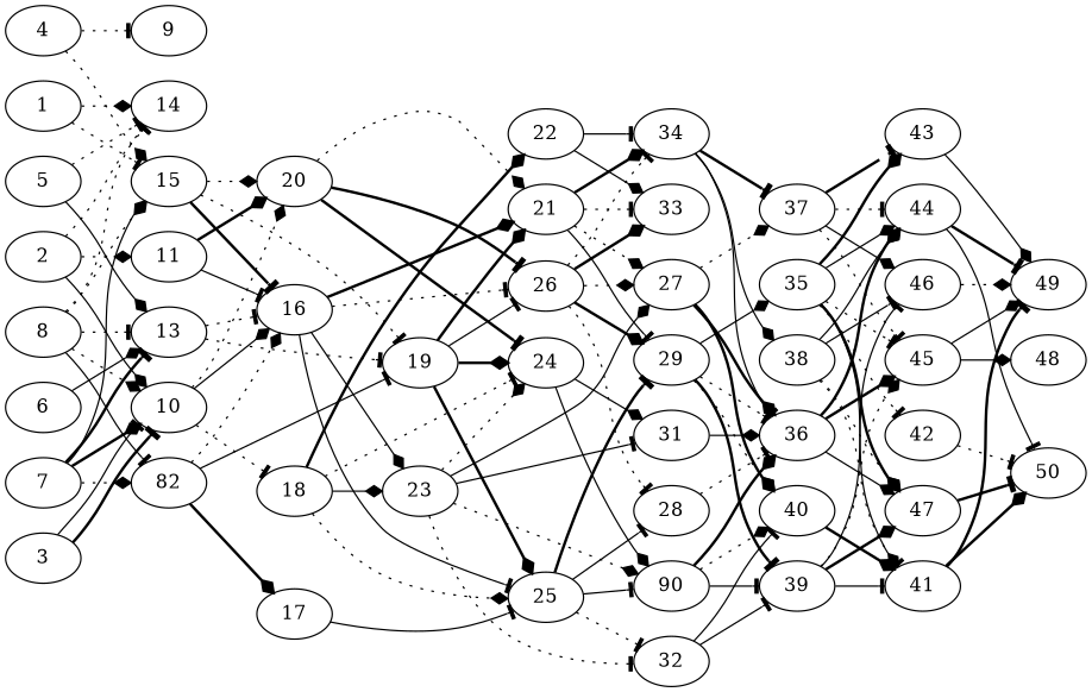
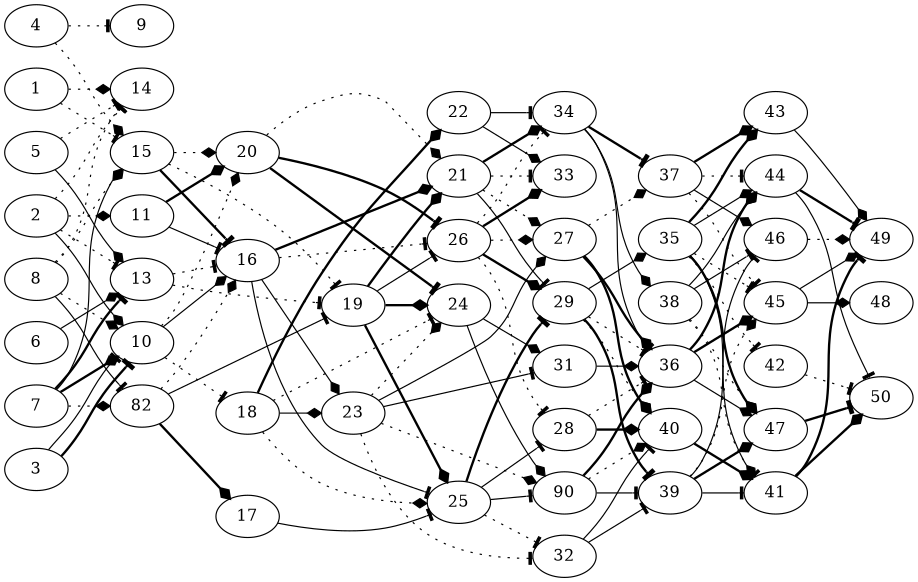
  digraph {
    rankdir=LR
    node [alpha=0.04]
    edge [arrowhead=diamond style=dotted]
    1 [alpha=0.15 expect_size=20840448]
    14 [alpha=0.11 expect_size=19584000]
    15 [expect_size=45809664]
    16 [alpha=0.08 expect_size=51189760]
    20 [expect_size=6363136]
    19 [alpha=0.18 expect_size=20037632]
    21 [alpha=0.17 expect_size=21766144]
    23 [alpha=0.12 expect_size=8089600]
    25 [alpha=0.06 expect_size=8598528]
    26 [alpha=0.19 expect_size=17582080]
    24 [alpha=0.05 expect_size=30922752]
    2 [alpha=0.02 expect_size=36947968]
    10 [alpha=0.07 expect_size=17775616]
    11 [alpha=0.06 expect_size=50907136]
    9 [alpha=0.14 expect_size=30066688]
    18 [alpha=0.20 expect_size=9706496]
    22 [alpha=0.03 expect_size=37042176]
    3 [alpha=0.10 expect_size=13148160]
    4 [alpha=0.11 expect_size=12200960]
    5 [alpha=0.02 expect_size=27079680]
    13 [alpha=0.10 expect_size=42928128]
    6 [alpha=0.14 expect_size=32640000]
    7 [alpha=0.09 expect_size=13634560]
    n24 [alpha=0.08 expect_size=38386688 label=82]
    17 [expect_size=36806656]
    8 [expect_size=43503616]
    27 [alpha=0.16 expect_size=35923968]
    29 [alpha=0.13 expect_size=44292096]
    33 [alpha=0.10 expect_size=47881216]
    34 [alpha=0.15 expect_size=29471744]
    n31 [alpha=0.02 expect_size=39616512 label=90]
    31 [alpha=0.10 expect_size=49166336]
    32 [alpha=0.12 expect_size=41352192]
    28 [alpha=0.09 expect_size=44344320]
    36 [alpha=0.17 expect_size=7741440]
    37 [alpha=0.12 expect_size=6467584]
    40 [alpha=0.13 expect_size=49844224]
    35 [alpha=0.16 expect_size=40269824]
    39 [alpha=0.10 expect_size=19569664]
    38 [alpha=0.08 expect_size=44843008]
    44 [alpha=0.07 expect_size=36025344]
    45 [expect_size=23536640]
    47 [alpha=0.02 expect_size=7989248]
    43 [alpha=0.12 expect_size=11502592]
    46 [alpha=0.06 expect_size=14604288]
    41 [alpha=0.03 expect_size=6641664]
    42 [alpha=0.07 expect_size=29999104]
    49 [alpha=0.02 expect_size=6495232]
    50 [alpha=0.05 expect_size=30874624]
    48 [alpha=0.13 expect_size=35255296]
    1 -> 14
    1 -> 15 [arrowhead=tee]
    15 -> 16 [arrowhead=tee style=bold]
    15 -> 20
    15 -> 19 [arrowhead=tee]
    16 -> 21 [style=bold]
    16 -> 23 [style=solid]
    16 -> 25 [arrowhead=tee style=solid]
    16 -> 26 [arrowhead=tee]
    20 -> 21
    20 -> 26 [arrowhead=tee style=bold]
    20 -> 24 [arrowhead=tee style=bold]
    19 -> 21 [style=bold]
    19 -> 25 [style=bold]
    19 -> 26 [arrowhead=tee style=solid]
    19 -> 24 [style=bold]
    21 -> 27
    21 -> 29 [arrowhead=tee style=solid]
    21 -> 33 [arrowhead=tee]
    21 -> 34 [style=bold]
    23 -> 24
    23 -> 27 [style=solid]
    23 -> n31
    23 -> 31 [arrowhead=tee style=solid]
    23 -> 32 [arrowhead=tee]
    25 -> 29 [arrowhead=tee style=bold]
    25 -> n31 [arrowhead=tee style=solid]
    25 -> 32 [arrowhead=tee]
    25 -> 28 [arrowhead=tee style=solid]
    26 -> 27
    26 -> 29 [style=bold]
    26 -> 33 [style=bold]
    26 -> 34 [arrowhead=tee]
    26 -> 28 [arrowhead=tee]
    24 -> n31 [style=solid]
    24 -> 31 [style=solid]
    2 -> 14 [arrowhead=tee]
    2 -> 10 [style=solid]
    2 -> 11
    10 -> 16 [style=solid]
    10 -> 20
    10 -> 18 [arrowhead=tee]
    11 -> 16 [arrowhead=tee style=solid]
    11 -> 20 [style=bold]
    18 -> 23 [style=solid]
    18 -> 25
    18 -> 24 [arrowhead=tee]
    18 -> 22 [style=bold]
    22 -> 33 [style=solid]
    22 -> 34 [arrowhead=tee style=solid]
    3 -> 10 [arrowhead=tee style=bold]
    3 -> 10 [arrowhead=tee style=solid]
    4 -> 15
    4 -> 9 [arrowhead=tee]
    5 -> 14 [arrowhead=tee]
    5 -> 13 [style=solid]
    13 -> 16 [arrowhead=tee]
    13 -> 19 [arrowhead=tee]
    6 -> 13 [style=solid]
    7 -> 15 [style=solid]
    7 -> 10 [style=bold]
    7 -> 13 [arrowhead=tee style=bold]
    7 -> n24
    n24 -> 16
    n24 -> 19 [arrowhead=tee style=solid]
    n24 -> 17 [style=bold]
    17 -> 25 [arrowhead=tee style=solid]
    8 -> 14 [arrowhead=tee]
    8 -> 15
    8 -> 10
-   8 -> 13 [arrowhead=tee]
+   2 -> 13 [arrowhead=tee]
    8 -> n24 [arrowhead=tee style=solid]
    27 -> 36 [style=bold]
    27 -> 37
    27 -> 40 [style=bold]
    29 -> 36 [arrowhead=tee]
    29 -> 40
    29 -> 35 [style=solid]
    29 -> 39 [arrowhead=tee style=bold]
    34 -> 36 [arrowhead=tee style=solid]
    34 -> 37 [arrowhead=tee style=bold]
    34 -> 38 [style=solid]
    n31 -> 36 [style=bold]
    n31 -> 40
    n31 -> 39 [arrowhead=tee style=solid]
    31 -> 36 [style=solid]
    32 -> 40 [arrowhead=tee style=solid]
    32 -> 39 [arrowhead=tee style=solid]
    28 -> 36 [arrowhead=tee]
+   28 -> 40 [style=bold]
    36 -> 44 [style=bold]
    36 -> 45 [style=bold]
    36 -> 47 [style=solid]
    37 -> 44 [arrowhead=tee]
    37 -> 45 [arrowhead=tee]
-   37 -> 43 [arrowhead=tee style=bold]
+   37 -> 43 [style=bold]
    37 -> 46 [style=solid]
    40 -> 41 [style=bold]
    35 -> 44 [style=solid]
    35 -> 45 [arrowhead=tee]
    35 -> 47 [style=bold]
    35 -> 43 [style=bold]
    35 -> 41 [style=solid]
    35 -> 42 [arrowhead=tee]
    39 -> 45
    39 -> 47 [style=bold]
    39 -> 46 [arrowhead=tee style=solid]
    39 -> 41 [arrowhead=tee style=solid]
    38 -> 44 [style=solid]
    38 -> 47
    38 -> 46 [arrowhead=tee style=solid]
    38 -> 41 [arrowhead=tee]
    44 -> 49 [arrowhead=tee style=bold]
    44 -> 50 [arrowhead=tee style=solid]
    45 -> 49 [style=solid]
    45 -> 48 [style=solid]
    47 -> 50 [arrowhead=tee style=bold]
    43 -> 49 [style=solid]
    46 -> 49
    41 -> 49 [arrowhead=tee style=bold]
    41 -> 50 [style=bold]
    42 -> 50 [arrowhead=tee]
  }
